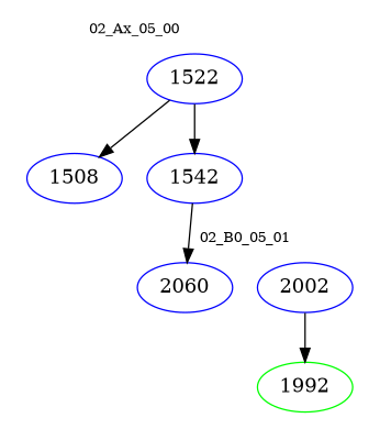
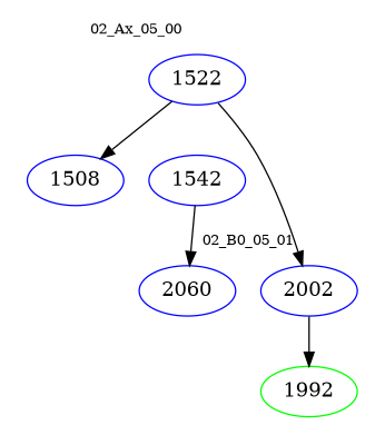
  digraph {
    node [color=blue]
    edge [color=black]
    n1 [label=1522]
    n2 [label=1508]
    n3 [label=1542]
    n4 [label=2002]
    n5 [color=green label=1992]
    n6 [label=2060]
    subgraph cluster_1 {
      color=white
      fontsize=10
      label="02_Ax_05_00"
      n1
      n2
      n3
    }
    subgraph cluster_2 {
      color=white
      fontsize=10
      label="02_B0_05_01"
      n4
      n5
      n6
    }
    n1 -> n2
-   n1 -> n3
+   n1 -> n4
    n3 -> n6
    n4 -> n5
  }
